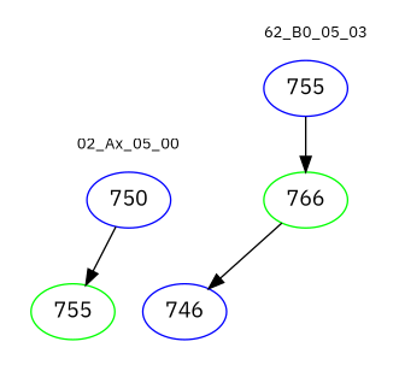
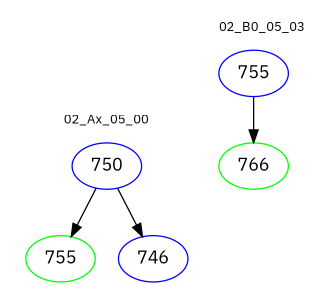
  digraph {
    fontname="IBM Plex Sans"
    node [color=blue fontname="IBM Plex Sans"]
    edge [color=black fontname="IBM Plex Sans"]
    n1 [label=750]
    n2 [label=746]
    n3 [color=green label=755]
    n4 [label=755]
    n5 [color=green label=766]
    subgraph cluster_1 {
      color=white
      fontsize=10
      label="02_Ax_05_00"
      n1
      n2
      n3
    }
    subgraph cluster_2 {
      color=white
      fontsize=10
-     label="62_B0_05_03"
+     label="02_B0_05_03"
      n4
      n5
    }
-   n5 -> n2
+   n1 -> n2
    n1 -> n3
    n4 -> n5
  }
